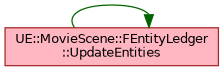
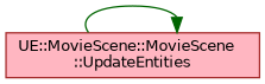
  digraph {
    rankdir=LR
-   n1 [color=brown fillcolor=lightpink fontcolor=black fontname=Helvetica fontsize=10 height=0.2 label="UE::MovieScene::FEntityLedger\l::UpdateEntities" shape=box style=filled width=0.4]
+   n1 [color=brown fillcolor=lightpink fontcolor=black fontname=Helvetica fontsize=10 height=0.2 label="UE::MovieScene::MovieScene\l::UpdateEntities" shape=box style=filled width=0.4]
    n1 -> n1 [color=darkgreen fontname=Helvetica fontsize=10 labelfontname=Helvetica labelfontsize=10 style=solid]
  }
